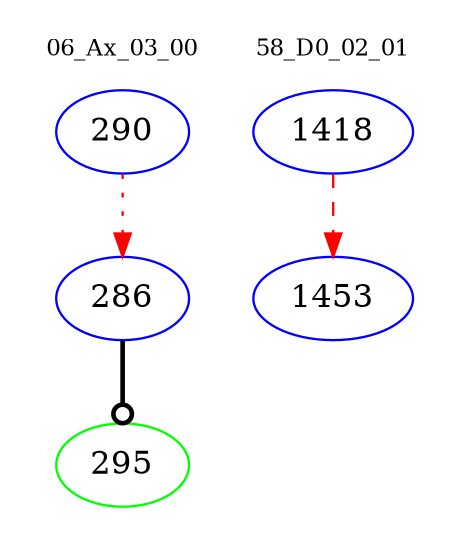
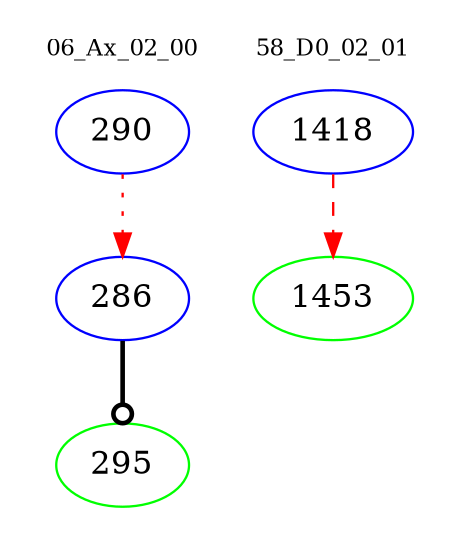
  digraph {
    node [color=blue]
    edge [arrowhead=normal color=red]
    n1 [label=290]
    n2 [label=286]
    n3 [color=green label=295]
    n4 [label=1418]
-   n5 [label=1453]
+   n5 [color=green label=1453]
    subgraph cluster_1 {
      color=white
      fontsize=10
-     label="06_Ax_03_00"
+     label="06_Ax_02_00"
      n1
      n2
      n3
    }
    subgraph cluster_2 {
      color=white
      fontsize=10
      label="58_D0_02_01"
      n4
      n5
    }
    n1 -> n2 [style=dotted]
    n2 -> n3 [arrowhead=odot color=black style=bold]
    n4 -> n5 [style=dashed]
  }
